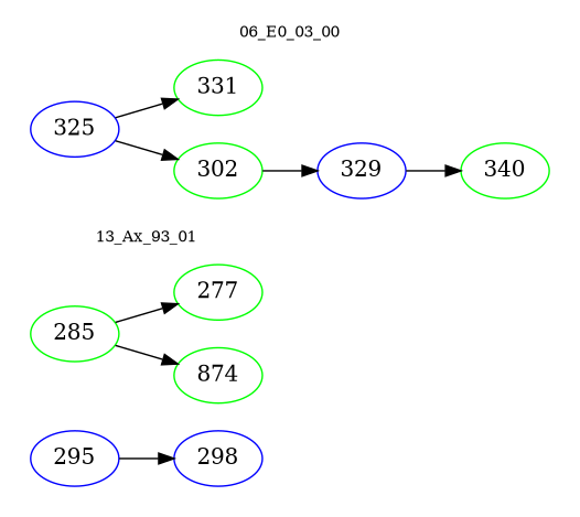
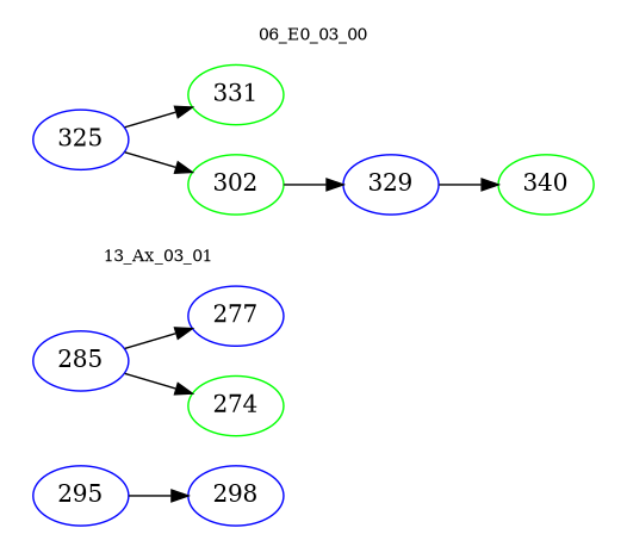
  digraph {
    rankdir=LR
    node [color=blue]
    edge [color=black]
-   n1 [color=green label=285]
-   n2 [color=green label=874]
+   n1 [label=285]
+   n2 [color=green label=274]
    n3 [label=295]
-   n4 [color=green label=277]
+   n4 [label=277]
    n5 [label=298]
    n6 [label=325]
    n7 [color=green label=302]
    n8 [color=green label=331]
    n9 [label=329]
    n10 [color=green label=340]
    subgraph cluster_1 {
      color=white
      fontsize=10
-     label="13_Ax_93_01"
+     label="13_Ax_03_01"
      n1
      n2
      n3
      n4
      n5
    }
    subgraph cluster_2 {
      color=white
      fontsize=10
      label="06_E0_03_00"
      n6
      n7
      n8
      n9
      n10
    }
    n1 -> n2
    n1 -> n4
    n3 -> n5
    n6 -> n7
    n6 -> n8
    n7 -> n9
    n9 -> n10
  }
